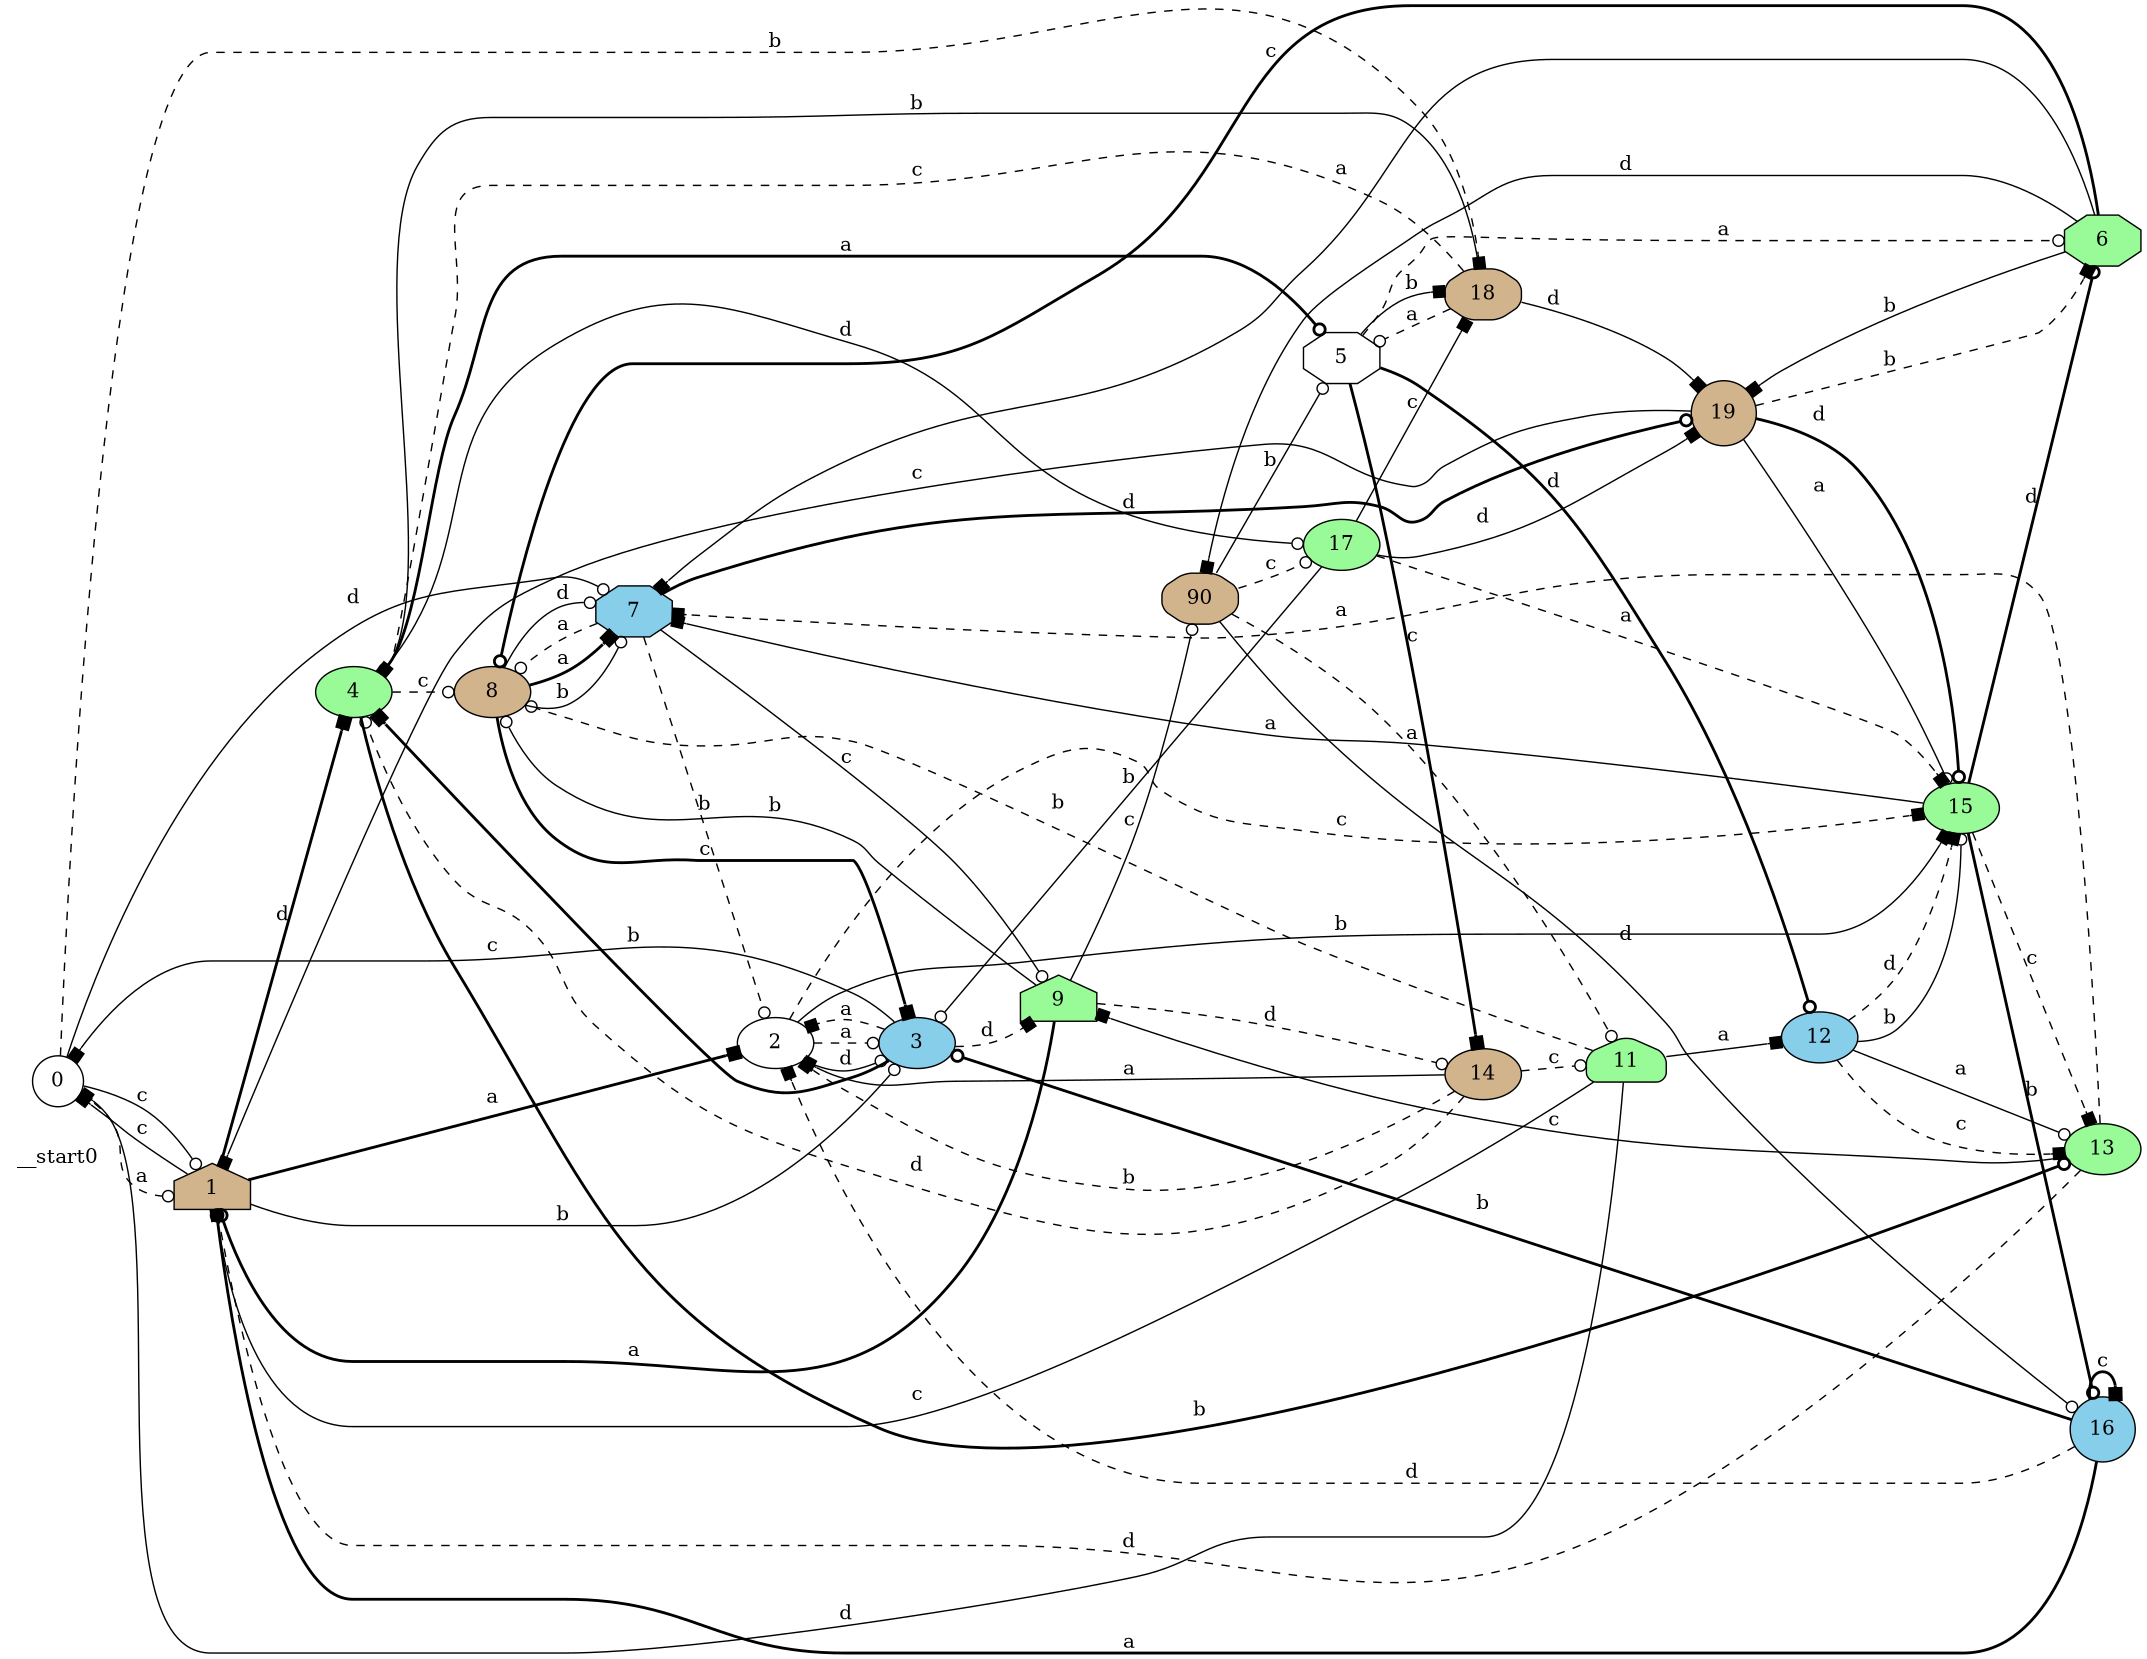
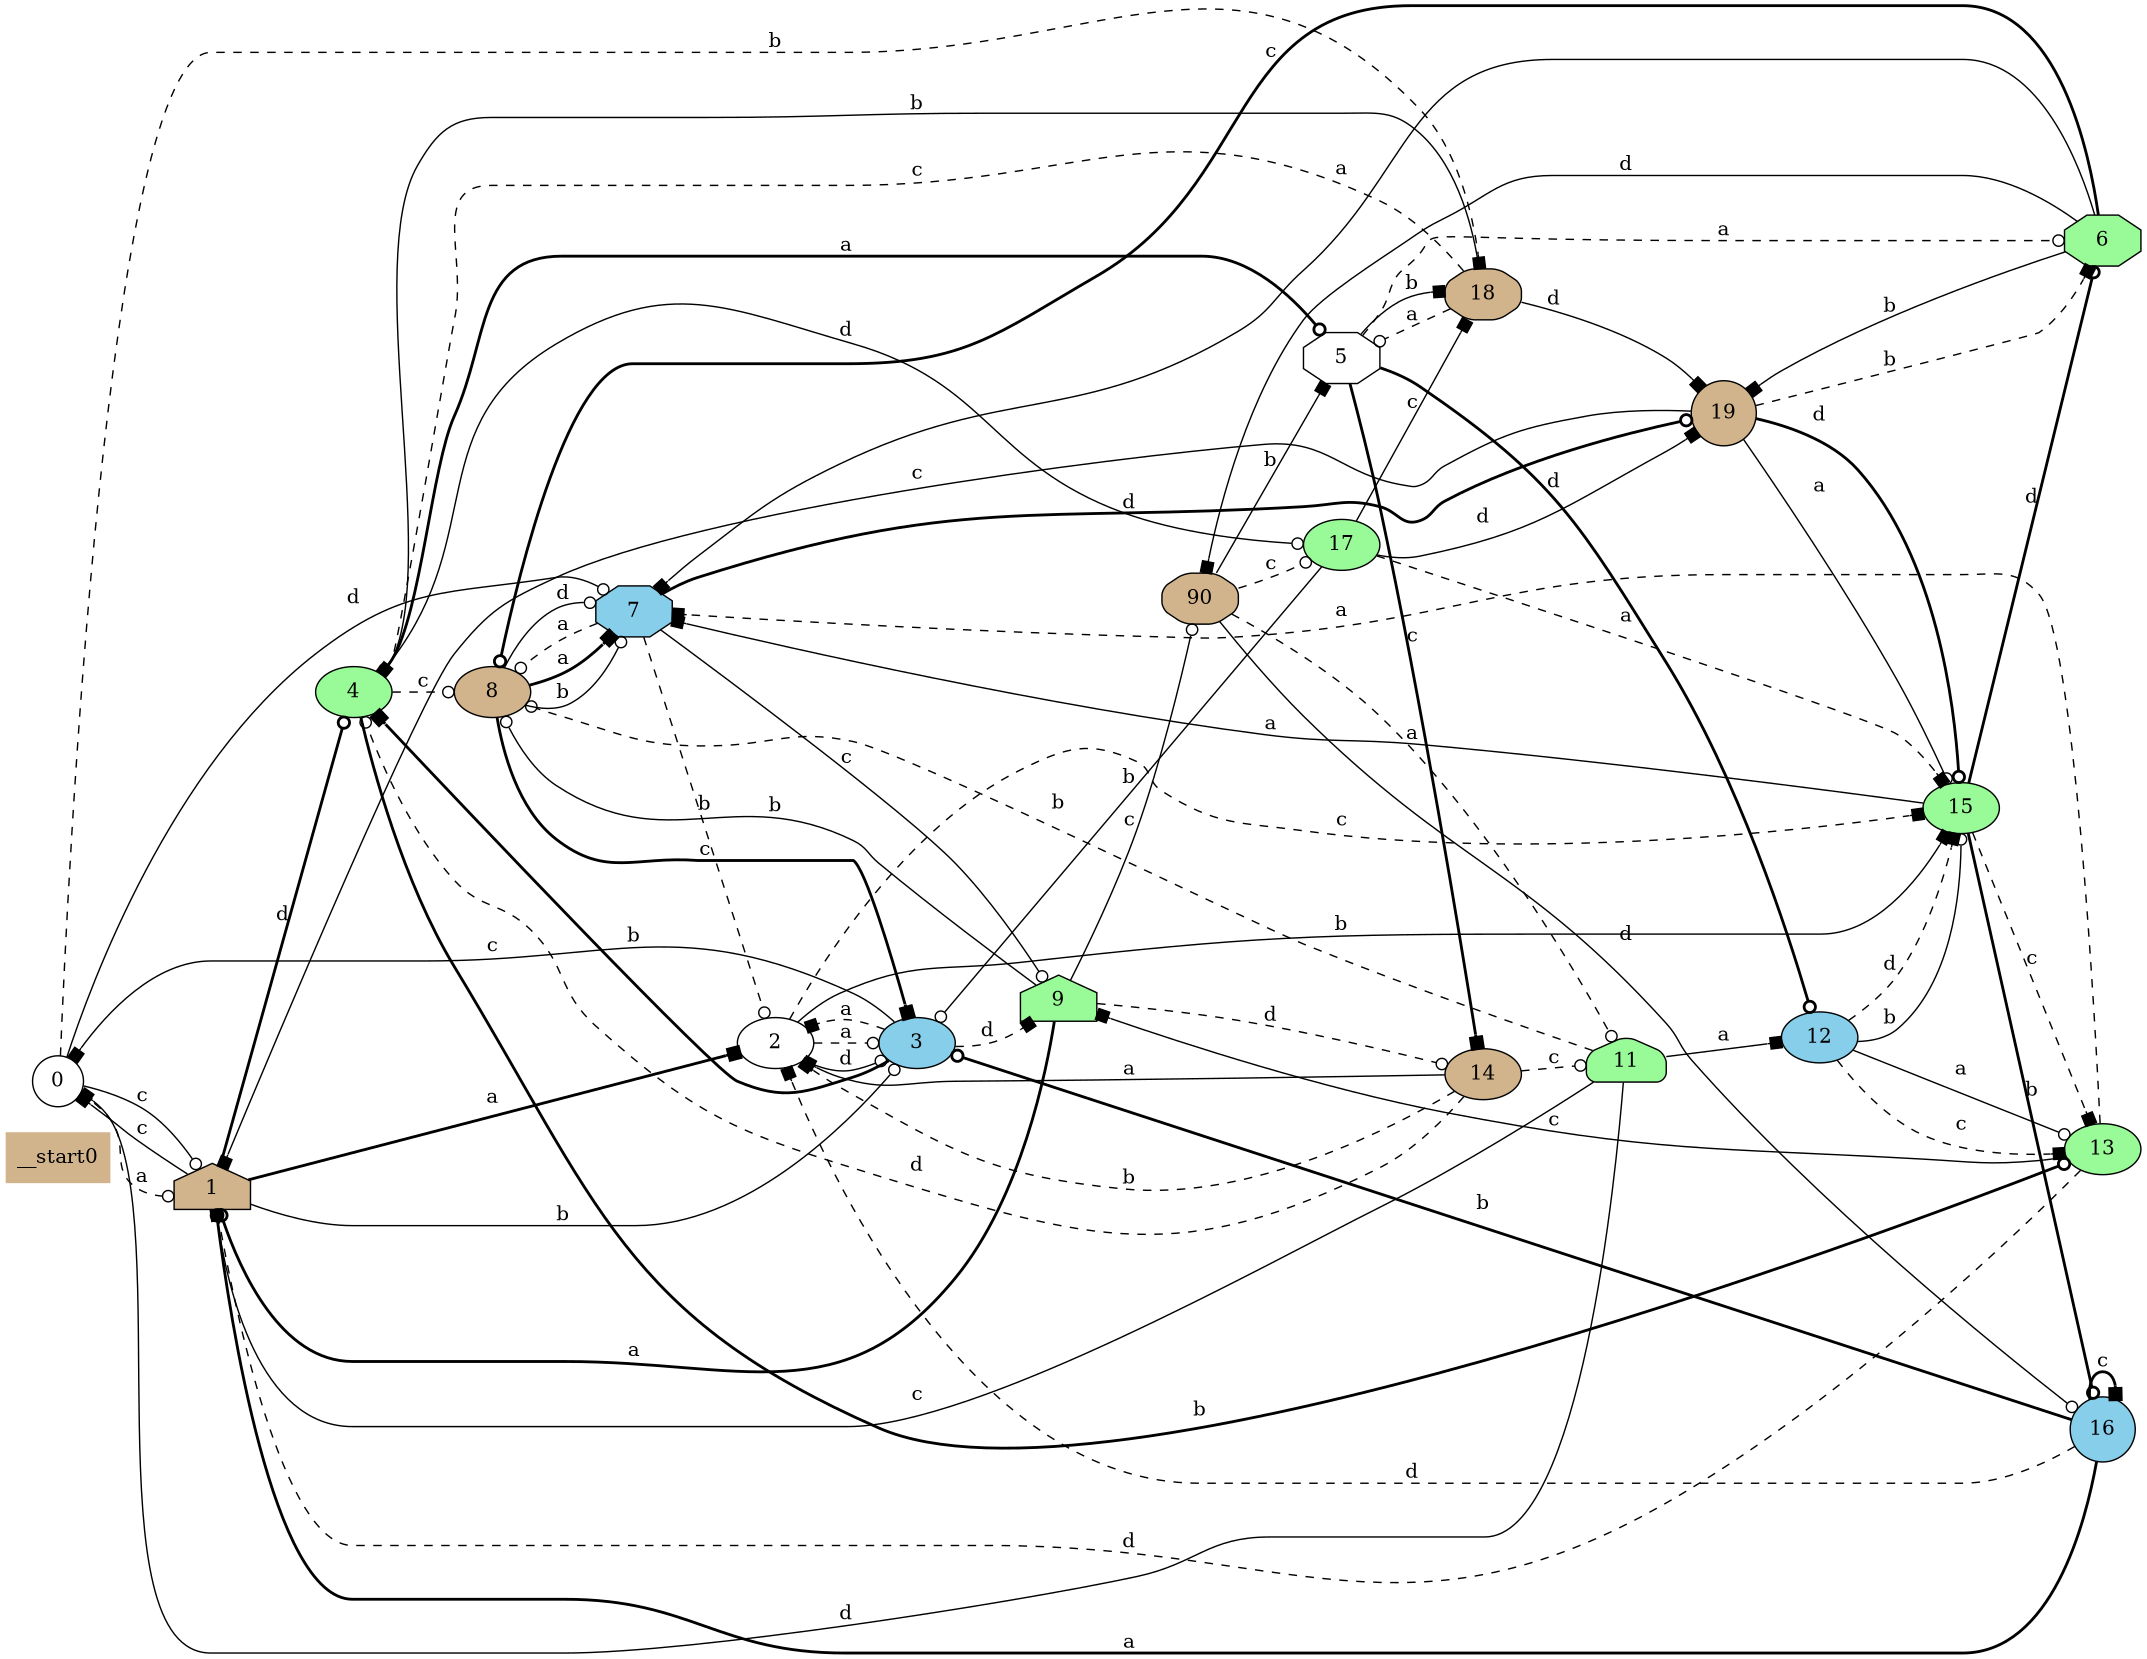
  digraph {
    rankdir=LR
    node [fillcolor=tan shape=ellipse style=filled color=black]
    edge [arrowhead=odot style=solid]
-   __start0 [fillcolor=white shape=none color=""]
+   __start0 [shape=none color=""]
    n2 [fillcolor=white label=0 shape=circle style="rounded,filled"]
    n3 [label=1 shape=house]
    n4 [fillcolor=skyblue label=7 shape=octagon]
    n5 [label=18 shape=octagon style="rounded,filled"]
    n6 [fillcolor=white label=2]
    n7 [fillcolor=skyblue label=3]
    n8 [fillcolor=palegreen label=4]
    n9 [fillcolor=palegreen label=9 shape=house]
    n10 [label=8 style="rounded,filled"]
    n11 [label=19 shape=circle]
    n12 [fillcolor=white label=5 shape=octagon]
    n13 [fillcolor=palegreen label=15]
    n14 [fillcolor=palegreen label=13]
    n15 [fillcolor=palegreen label=17]
    n16 [fillcolor=palegreen label=6 shape=octagon]
    n17 [fillcolor=skyblue label=16 shape=circle]
    n18 [label=14 style="rounded,filled"]
    n19 [label=90 shape=octagon style="rounded,filled"]
    n20 [fillcolor=skyblue label=12 style="rounded,filled"]
    n21 [fillcolor=palegreen label=11 shape=house style="rounded,filled"]
    n2 -> n3 [label=a style=dashed]
    n2 -> n3 [label=c]
    n2 -> n4 [label=d]
    n2 -> n5 [arrowhead=box label=b style=dashed]
    n3 -> n2 [arrowhead=box label=c]
    n3 -> n6 [arrowhead=box label=a style=bold]
    n3 -> n7 [label=b]
-   n3 -> n8 [arrowhead=box label=d style=bold]
+   n3 -> n8 [label=d style=bold]
    n4 -> n6 [label=b style=dashed]
    n4 -> n9 [label=c]
    n4 -> n10 [label=a style=dashed]
    n4 -> n11 [label=d style=bold]
    n5 -> n8 [arrowhead=box label=b]
    n5 -> n8 [label=c style=dashed]
    n5 -> n11 [arrowhead=box label=d]
    n5 -> n12 [label=a style=dashed]
    n6 -> n7 [label=a style=dashed]
    n6 -> n7 [label=d]
    n6 -> n13 [arrowhead=box label=b]
    n6 -> n13 [arrowhead=box label=c style=dashed]
    n7 -> n2 [arrowhead=box label=c]
    n7 -> n6 [arrowhead=box label=a style=dashed]
    n7 -> n8 [arrowhead=box label=b style=bold]
    n7 -> n9 [arrowhead=box label=d style=dashed]
    n8 -> n10 [label=c style=dashed]
    n8 -> n12 [label=a style=bold]
    n8 -> n14 [label=b style=bold]
    n8 -> n15 [label=d]
    n9 -> n3 [label=a style=bold]
    n9 -> n10 [label=b]
    n9 -> n18 [label=d style=dashed]
    n9 -> n19 [label=c]
    n10 -> n4 [arrowhead=box label=a style=bold]
    n10 -> n4 [label=b]
    n10 -> n4 [label=d]
    n10 -> n7 [arrowhead=box label=c style=bold]
    n11 -> n3 [arrowhead=box label=c]
    n11 -> n13 [label=a]
    n11 -> n13 [label=d style=bold]
    n11 -> n16 [arrowhead=box label=b style=dashed]
    n12 -> n5 [arrowhead=box label=b]
    n12 -> n16 [label=a style=dashed]
    n12 -> n18 [arrowhead=box label=c style=bold]
    n12 -> n20 [label=d style=bold]
    n13 -> n4 [arrowhead=box label=a]
    n13 -> n14 [arrowhead=box label=c style=dashed]
    n13 -> n16 [label=d style=bold]
    n13 -> n17 [label=b style=bold]
    n14 -> n3 [label=d style=dashed]
    n14 -> n4 [arrowhead=box label=a style=dashed]
    n14 -> n9 [arrowhead=box label=c]
    n15 -> n5 [arrowhead=box label=c]
    n15 -> n7 [label=b]
    n15 -> n11 [arrowhead=box label=d]
    n15 -> n13 [arrowhead=box label=a style=dashed]
    n16 -> n4 [arrowhead=box label=a]
    n16 -> n10 [label=c style=bold]
    n16 -> n11 [arrowhead=box label=b]
    n16 -> n19 [arrowhead=box label=d]
    n17 -> n3 [label=a style=bold]
    n17 -> n6 [arrowhead=box label=d style=dashed]
    n17 -> n7 [label=b style=bold]
    n17 -> n17 [arrowhead=box label=c style=bold]
    n18 -> n6 [arrowhead=box label=a]
    n18 -> n6 [arrowhead=box label=b style=dashed]
    n18 -> n8 [label=d style=dashed]
    n18 -> n21 [label=c style=dashed]
-   n19 -> n12 [label=b]
+   n19 -> n12 [arrowhead=box label=b]
    n19 -> n15 [label=c style=dashed]
    n19 -> n17 [label=d]
    n19 -> n21 [label=a style=dashed]
    n20 -> n13 [label=b]
    n20 -> n13 [arrowhead=box label=d style=dashed]
    n20 -> n14 [label=a]
    n20 -> n14 [arrowhead=box label=c style=dashed]
    n21 -> n2 [arrowhead=box label=d]
    n21 -> n3 [arrowhead=box label=c]
    n21 -> n10 [label=b style=dashed]
    n21 -> n20 [arrowhead=box label=a]
  }
